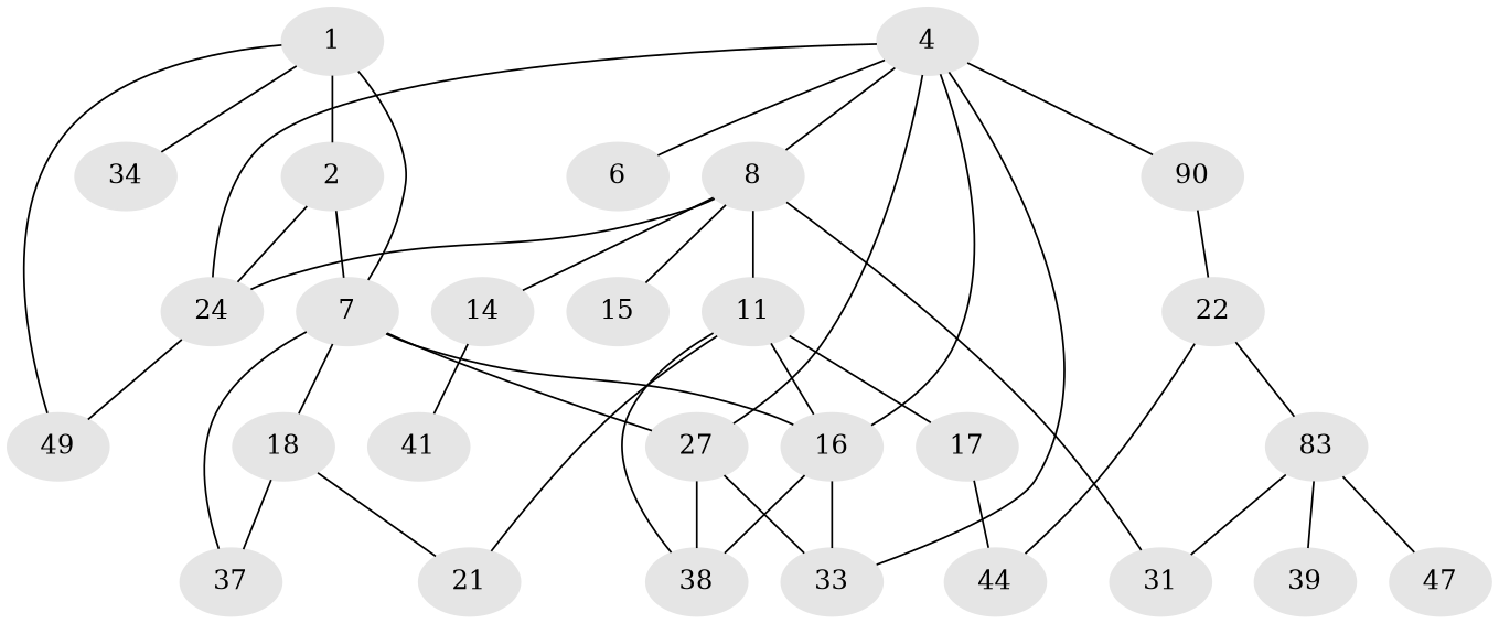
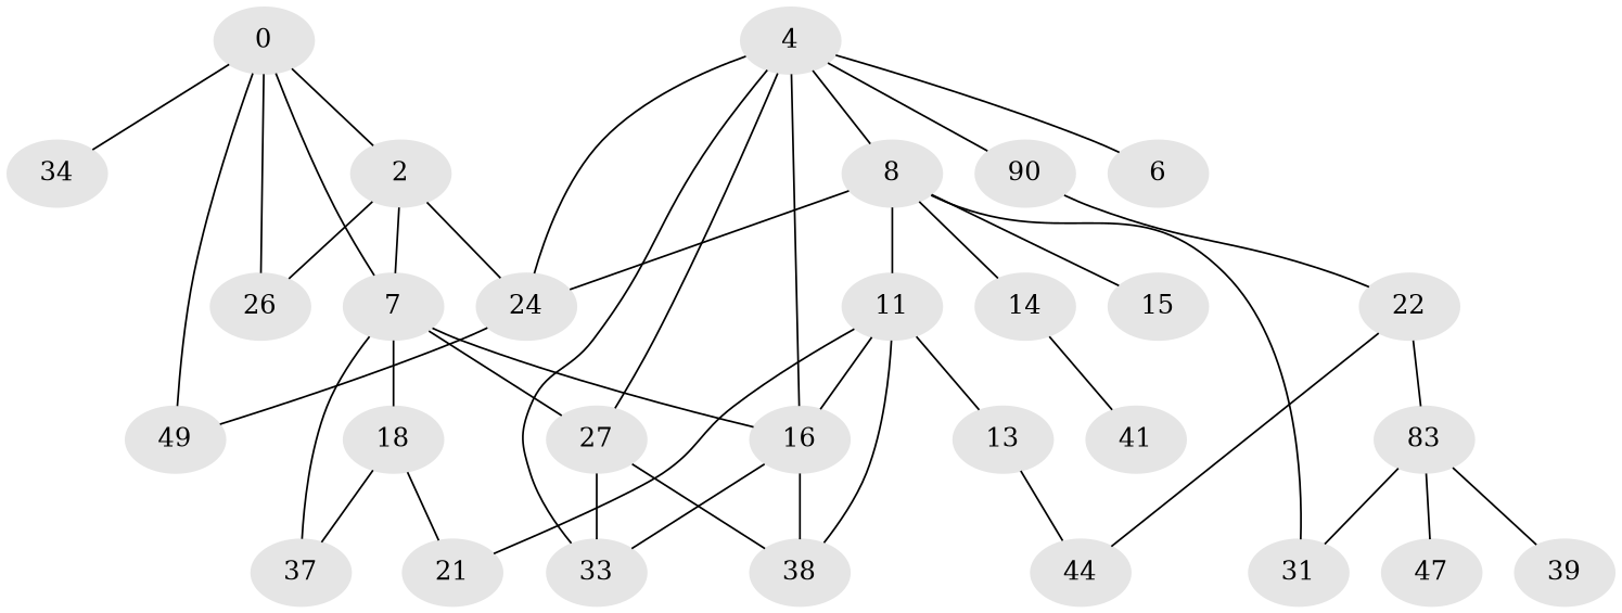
  graph {
    node [color=gray90 style=filled]
-   1 [super="+3"]
+   1 [super="+3" label=0]
    2 [super="+17"]
+   26 [super="+32"]
    34
    49
    7 [super="+9"]
    24 [super="+29"]
    4 [super="+5"]
    6 [super="+45"]
    8 [super="+10"]
    16 [super="+30"]
    n12 [label=90 super="+40"]
    27 [super="+43"]
    33 [super="+50"]
    18 [super="+25"]
    37
    11 [super="+12"]
    14 [super="+19"]
    15
    31 [super="+48"]
    38
    22 [super="+28"]
    21
-   13 [super="+35" label=17]
+   13 [super="+35"]
    41
    44 [super="+46"]
    n27 [label=83 super="+42"]
    39
    47
    1 -- 2 [weight=2]
+   1 -- 26
    1 -- 34
    1 -- 49
    1 -- 7
+   2 -- 26
    2 -- 7
    2 -- 24
    7 -- 16
    7 -- 27
    7 -- 18
    7 -- 37
    24 -- 49
    4 -- 24
    4 -- 6
    4 -- 8
    4 -- 16
    4 -- n12
    4 -- 27
    4 -- 33
    8 -- 24
    8 -- 11
    8 -- 14
    8 -- 15
    8 -- 31
    16 -- 33
    16 -- 38
    n12 -- 22
    27 -- 33
    27 -- 38
    18 -- 37
    18 -- 21
    11 -- 16
    11 -- 38
    11 -- 21
    11 -- 13
    14 -- 41
    22 -- 44
    22 -- n27
    13 -- 44
    n27 -- 31
    n27 -- 39
    n27 -- 47
  }
